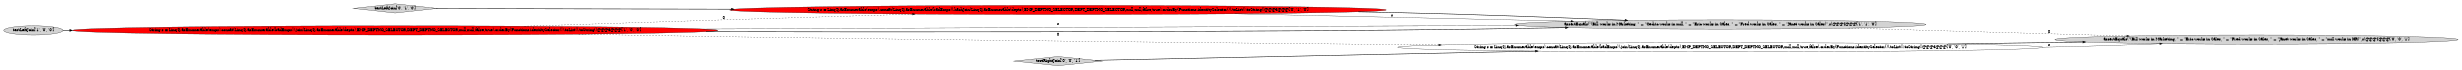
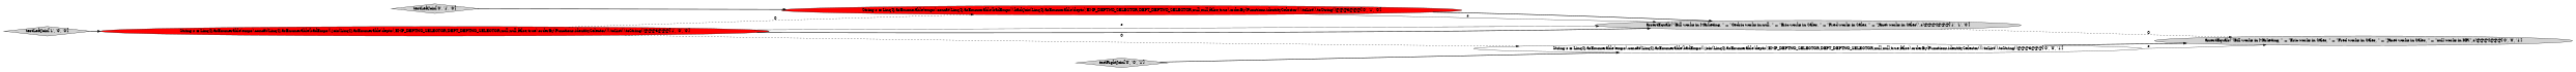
  digraph {
    rankdir=LR
    node [fillcolor=lightgray shape=ellipse style=filled]
    edge [style=bold]
-   n1 [label="testLeftJoin['1', '0', '0']"]
+   n1 [label="testLeftJoin['1', '0', '0']" shape=diamond]
    n2 [fillcolor=red label="String s = Linq4j.asEnumerable(emps).concat(Linq4j.asEnumerable(badEmps)).join(Linq4j.asEnumerable(depts),EMP_DEPTNO_SELECTOR,DEPT_DEPTNO_SELECTOR,null,null,false,true).orderBy(Functions.identitySelector()).toList().toString()@@@3@@@['1', '0', '0']"]
    n3 [label="assertEquals(\"(Bill works in Marketing, \" + \"Cedric works in null, \" + \"Eric works in Sales, \" + \"Fred works in Sales, \" + \"Janet works in Sales(\",s)@@@4@@@['1', '1', '0']"]
    n4 [label="assertEquals(\"(Bill works in Marketing, \" + \"Eric works in Sales, \" + \"Fred works in Sales, \" + \"Janet works in Sales, \" + \"null works in HR(\",s)@@@4@@@['0', '0', '1']"]
    n5 [fillcolor=white label="String s = Linq4j.asEnumerable(emps).concat(Linq4j.asEnumerable(badEmps)).join(Linq4j.asEnumerable(depts),EMP_DEPTNO_SELECTOR,DEPT_DEPTNO_SELECTOR,null,null,true,false).orderBy(Functions.identitySelector()).toList().toString()@@@3@@@['0', '0', '1']"]
    n6 [fillcolor=red label="String s = Linq4j.asEnumerable(emps).concat(Linq4j.asEnumerable(badEmps)).hashJoin(Linq4j.asEnumerable(depts),EMP_DEPTNO_SELECTOR,DEPT_DEPTNO_SELECTOR,null,null,false,true).orderBy(Functions.identitySelector()).toList().toString()@@@3@@@['0', '1', '0']"]
    n7 [label="testRightJoin['0', '0', '1']" shape=diamond]
    n8 [label="testLeftJoin['0', '1', '0']" shape=diamond]
    n1 -> n2
    n2 -> n3 [label=s style=solid]
    n2 -> n3
    n2 -> n5 [label=0 style=dashed]
    n2 -> n6 [label=0 style=dashed]
    n3 -> n4 [label=0 style=dashed]
    n5 -> n4 [label=s style=solid]
    n5 -> n4
    n6 -> n3 [label=s style=solid]
    n6 -> n3
    n7 -> n5
    n8 -> n6
  }
